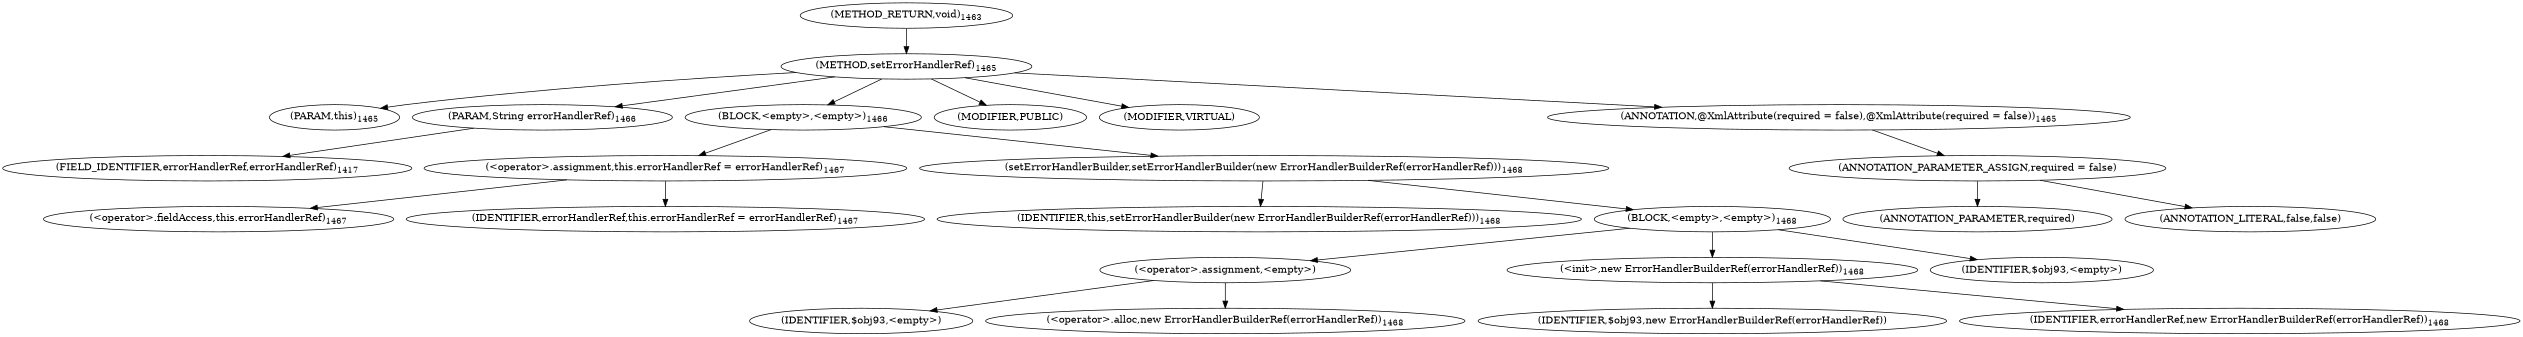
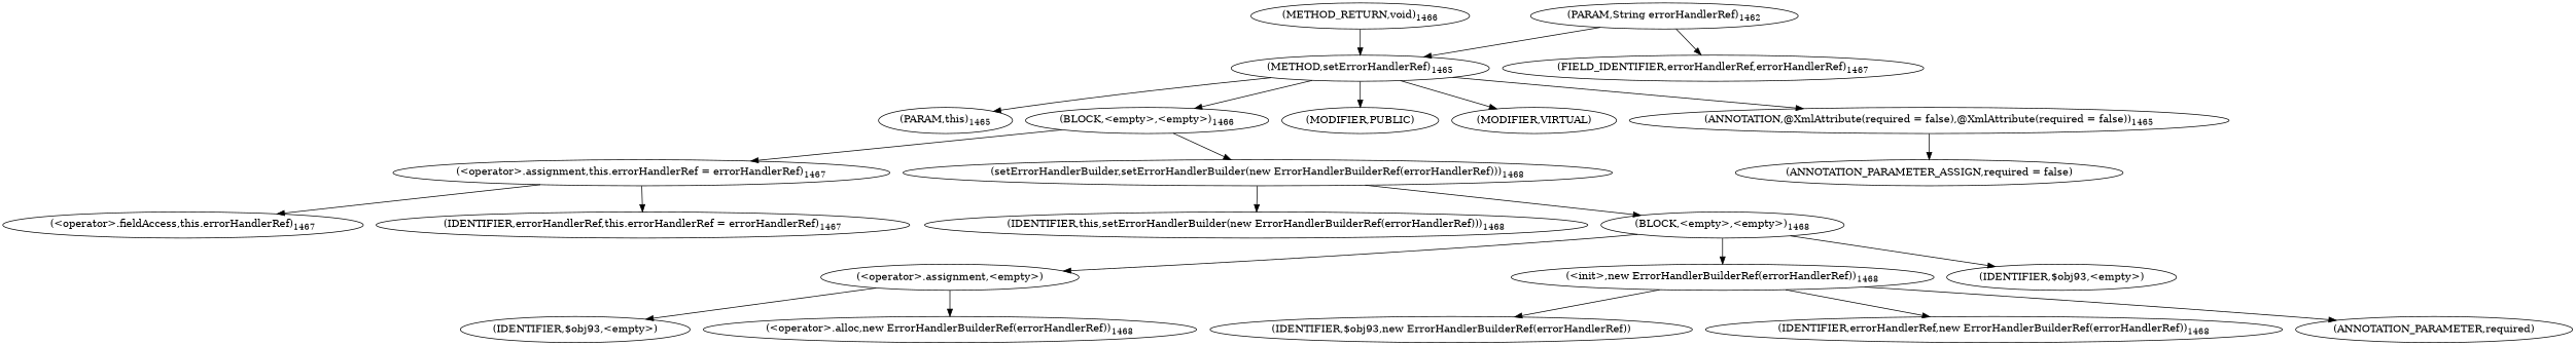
  digraph {
    n1 [label=<(METHOD,setErrorHandlerRef)<SUB>1465</SUB>>]
    n2 [label=<(PARAM,this)<SUB>1465</SUB>>]
-   n3 [label=<(PARAM,String errorHandlerRef)<SUB>1466</SUB>>]
+   n3 [label=<(PARAM,String errorHandlerRef)<SUB>1462</SUB>>]
    n4 [label=<(BLOCK,&lt;empty&gt;,&lt;empty&gt;)<SUB>1466</SUB>>]
    n5 [label=<(MODIFIER,PUBLIC)>]
    n6 [label=<(MODIFIER,VIRTUAL)>]
    n7 [label=<(ANNOTATION,@XmlAttribute(required = false),@XmlAttribute(required = false))<SUB>1465</SUB>>]
-   n8 [label=<(FIELD_IDENTIFIER,errorHandlerRef,errorHandlerRef)<SUB>1417</SUB>>]
+   n8 [label=<(FIELD_IDENTIFIER,errorHandlerRef,errorHandlerRef)<SUB>1467</SUB>>]
    n9 [label=<(&lt;operator&gt;.assignment,this.errorHandlerRef = errorHandlerRef)<SUB>1467</SUB>>]
    n10 [label=<(setErrorHandlerBuilder,setErrorHandlerBuilder(new ErrorHandlerBuilderRef(errorHandlerRef)))<SUB>1468</SUB>>]
    n11 [label=<(ANNOTATION_PARAMETER_ASSIGN,required = false)>]
-   n12 [label=<(METHOD_RETURN,void)<SUB>1463</SUB>>]
+   n12 [label=<(METHOD_RETURN,void)<SUB>1466</SUB>>]
    n13 [label=<(&lt;operator&gt;.fieldAccess,this.errorHandlerRef)<SUB>1467</SUB>>]
    n14 [label=<(IDENTIFIER,errorHandlerRef,this.errorHandlerRef = errorHandlerRef)<SUB>1467</SUB>>]
    n15 [label=<(IDENTIFIER,this,setErrorHandlerBuilder(new ErrorHandlerBuilderRef(errorHandlerRef)))<SUB>1468</SUB>>]
    n16 [label=<(BLOCK,&lt;empty&gt;,&lt;empty&gt;)<SUB>1468</SUB>>]
    n17 [label=<(&lt;operator&gt;.assignment,&lt;empty&gt;)>]
    n18 [label=<(&lt;init&gt;,new ErrorHandlerBuilderRef(errorHandlerRef))<SUB>1468</SUB>>]
    n19 [label=<(IDENTIFIER,$obj93,&lt;empty&gt;)>]
    n20 [label=<(IDENTIFIER,$obj93,&lt;empty&gt;)>]
    n21 [label=<(&lt;operator&gt;.alloc,new ErrorHandlerBuilderRef(errorHandlerRef))<SUB>1468</SUB>>]
    n22 [label=<(IDENTIFIER,$obj93,new ErrorHandlerBuilderRef(errorHandlerRef))>]
    n23 [label=<(IDENTIFIER,errorHandlerRef,new ErrorHandlerBuilderRef(errorHandlerRef))<SUB>1468</SUB>>]
    n24 [label=<(ANNOTATION_PARAMETER,required)>]
-   n25 [label=<(ANNOTATION_LITERAL,false,false)>]
    n1 -> n2
-   n1 -> n3
+   n3 -> n1
    n1 -> n4
    n1 -> n5
    n1 -> n6
    n1 -> n7
    n3 -> n8
    n4 -> n9
    n4 -> n10
    n7 -> n11
    n9 -> n13
    n9 -> n14
    n10 -> n15
    n10 -> n16
-   n11 -> n24
-   n11 -> n25
+   n18 -> n24
    n12 -> n1
    n16 -> n17
    n16 -> n18
    n16 -> n19
    n17 -> n20
    n17 -> n21
    n18 -> n22
    n18 -> n23
  }
